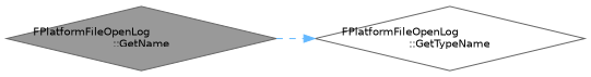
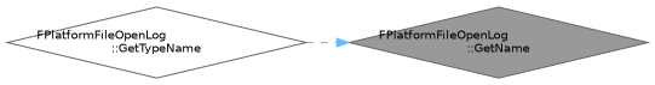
  digraph {
    rankdir=LR
    node [fontname=Helvetica fontsize=10 shape=diamond style=filled]
    n1 [color=gray40 fillcolor=grey60 fontcolor=black height=0.2 label="FPlatformFileOpenLog\l::GetName" width=0.4]
    n2 [color=grey40 fillcolor=white height=0.2 label="FPlatformFileOpenLog\l::GetTypeName" width=0.4]
-   n1 -> n2 [color=steelblue1 fontname=Helvetica fontsize=10 labelfontname=Helvetica labelfontsize=10 style=dashed]
+   n2 -> n1 [color=steelblue1 fontname=Helvetica fontsize=10 labelfontname=Helvetica labelfontsize=10 style=dashed]
  }
